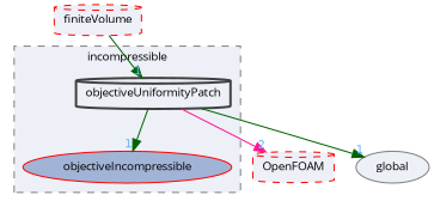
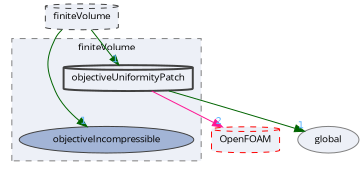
  digraph {
    compound=true
    fontname="Open Sans"
    node [color=grey25 fillcolor="#edf0f7" fontname="Open Sans" fontsize=10 shape=cylinder style=filled]
    edge [color=darkgreen fontcolor=steelblue1 fontname="Open Sans" fontsize=10 headlabel=1 labeldistance=1.5 labelfontname=Helvetica labelfontsize=10]
-   n1 [color=red fillcolor="#a2b4d6" height=0.2 label=objectiveIncompressible shape=ellipse width=0.4]
+   n1 [fillcolor="#a2b4d6" height=0.2 label=objectiveIncompressible shape=ellipse width=0.4]
    n2 [height=0.2 label=objectiveUniformityPatch style="filled,bold" width=0.4]
    n3 [color=red height=0.2 label=OpenFOAM style="filled,dashed" width=0.4]
    n4 [color=grey50 height=0.2 label=global shape=ellipse width=0.4]
-   n5 [color=red height=0.2 label=finiteVolume style="filled,dashed" width=0.4]
+   n5 [height=0.2 label=finiteVolume style="filled,dashed" width=0.4]
    subgraph cluster_1 {
      bgcolor="#edf0f7"
      fontsize=10
-     label=incompressible
+     label=finiteVolume
      pencolor=grey50
      style="filled,dashed"
      n1
      n2
    }
-   n2 -> n1
+   n5 -> n1
    n2 -> n3 [color=deeppink headlabel=2]
    n2 -> n4
    n5 -> n2
  }
